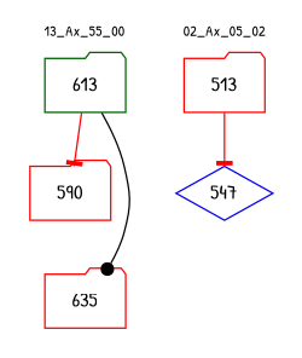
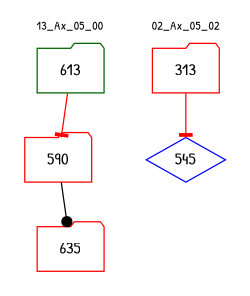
  digraph {
    fontname="Patrick Hand"
    node [color=red fontname="Patrick Hand" shape=folder]
    edge [arrowhead=tee color=red fontname="Patrick Hand"]
    n1 [color=darkgreen label=613]
    n2 [label=590]
    n3 [label=635]
-   n4 [label=513]
-   n5 [color=blue label=547 shape=diamond]
+   n4 [label=313]
+   n5 [color=blue label=545 shape=diamond]
    subgraph cluster_1 {
      color=white
      fontsize=10
-     label="13_Ax_55_00"
+     label="13_Ax_05_00"
      n1
      n2
      n3
    }
    subgraph cluster_2 {
      color=white
      fontsize=10
      label="02_Ax_05_02"
      n4
      n5
    }
    n1 -> n2
-   n1 -> n3 [arrowhead=dot color=black]
+   n2 -> n3 [arrowhead=dot color=black]
    n4 -> n5
  }
